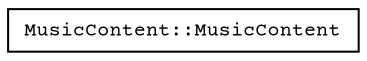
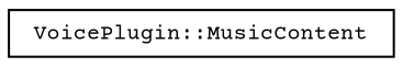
  digraph {
    rankdir=LR
    fontname="Courier Prime"
-   n1 [color=black fillcolor=white fontname="Courier Prime" fontsize=10 height=0.2 label="MusicContent::MusicContent" shape=record style=filled width=0.4]
+   n1 [color=black fillcolor=white fontname="Courier Prime" fontsize=10 height=0.2 label="VoicePlugin::MusicContent" shape=record style=filled width=0.4]
  }
